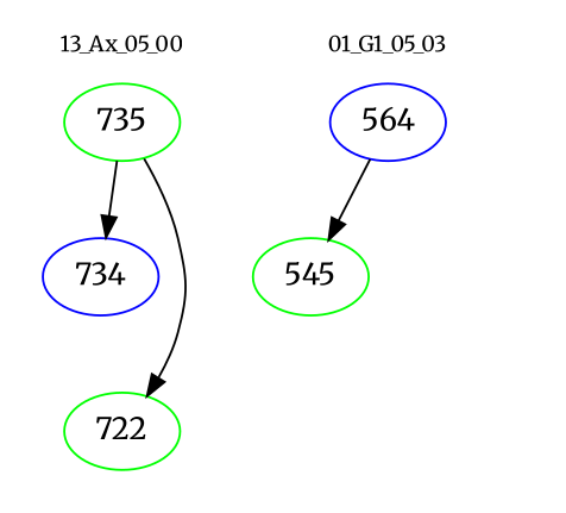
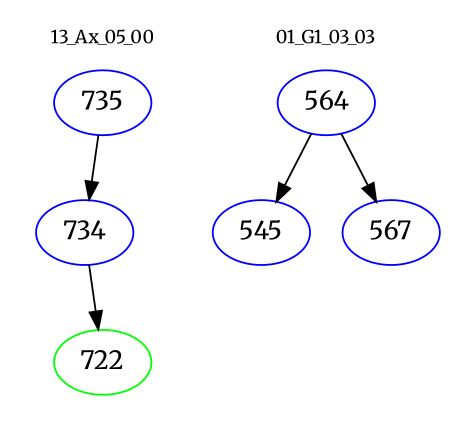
  digraph {
    fontname=Merriweather
    node [color=blue fontname=Merriweather]
    edge [color=black fontname=Merriweather]
    n1 [label=734]
    n2 [color=green label=722]
-   n3 [color=green label=735]
+   n3 [label=735]
    n4 [label=564]
-   n5 [color=green label=545]
+   n5 [label=545]
+   n6 [label=567]
    subgraph cluster_1 {
      color=white
      fontsize=10
      label="13_Ax_05_00"
      n1
      n2
      n3
    }
    subgraph cluster_2 {
      color=white
      fontsize=10
-     label="01_G1_05_03"
+     label="01_G1_03_03"
      n4
      n5
+     n6
    }
-   n3 -> n2
+   n1 -> n2
    n3 -> n1
    n4 -> n5
+   n4 -> n6
  }
